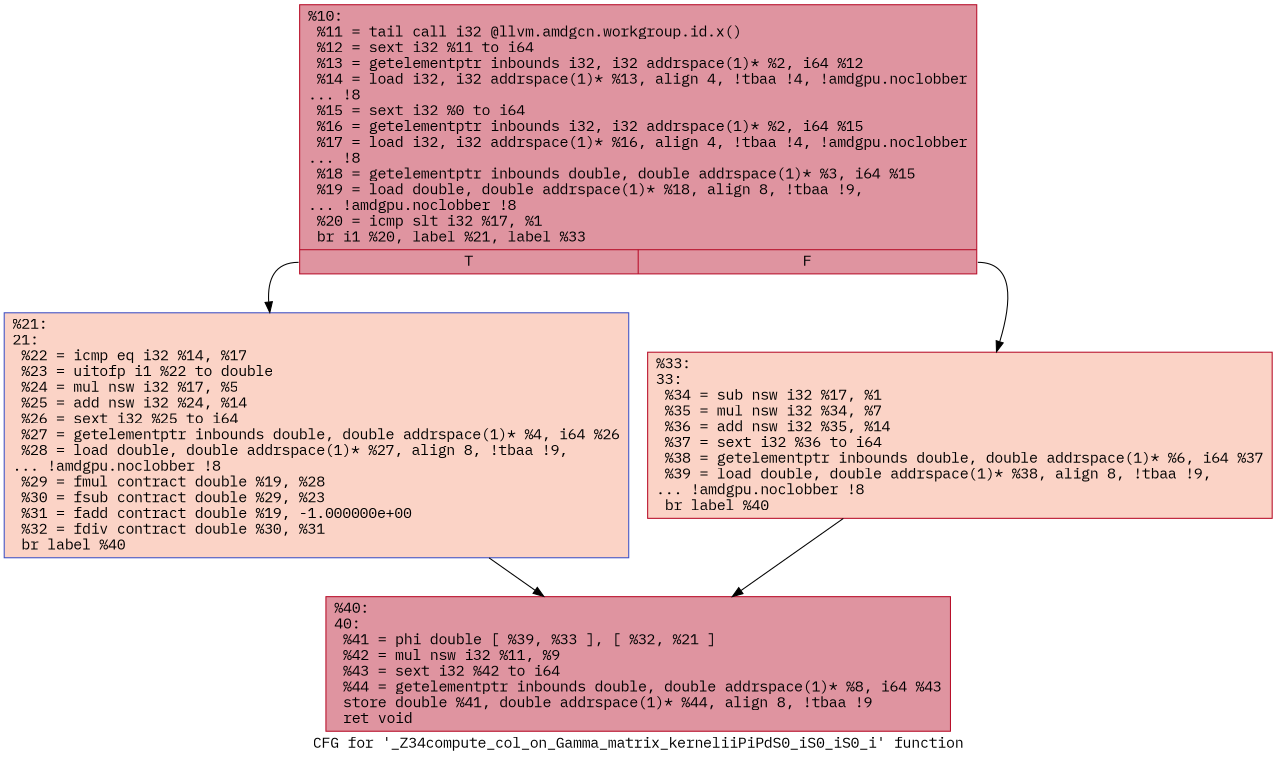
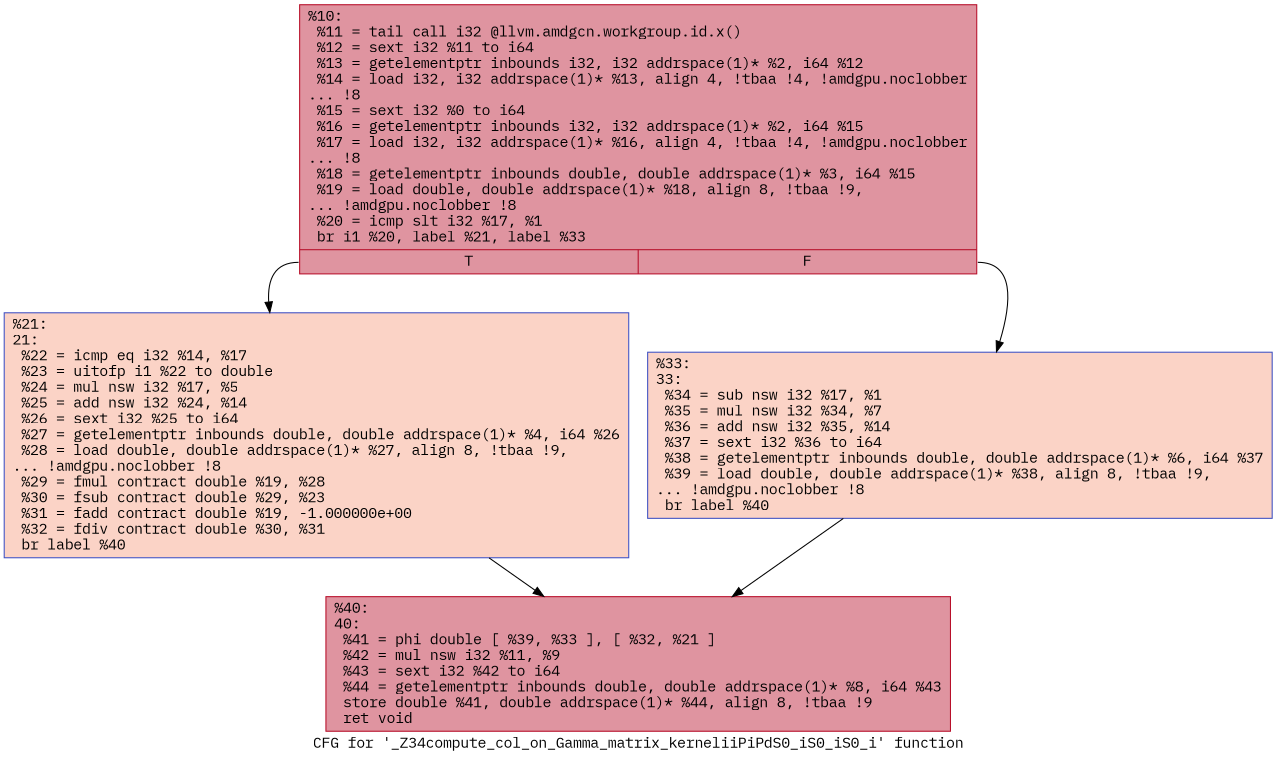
  digraph {
    label="CFG for '_Z34compute_col_on_Gamma_matrix_kerneliiPiPdS0_iS0_iS0_i' function"
    fontname="IBM Plex Mono"
    node [color="#b70d28ff" fillcolor="#b70d2870" shape=record style=filled fontname="IBM Plex Mono"]
    edge [fontname="IBM Plex Mono"]
    n1 [label="{%10:\l  %11 = tail call i32 @llvm.amdgcn.workgroup.id.x()\l  %12 = sext i32 %11 to i64\l  %13 = getelementptr inbounds i32, i32 addrspace(1)* %2, i64 %12\l  %14 = load i32, i32 addrspace(1)* %13, align 4, !tbaa !4, !amdgpu.noclobber\l... !8\l  %15 = sext i32 %0 to i64\l  %16 = getelementptr inbounds i32, i32 addrspace(1)* %2, i64 %15\l  %17 = load i32, i32 addrspace(1)* %16, align 4, !tbaa !4, !amdgpu.noclobber\l... !8\l  %18 = getelementptr inbounds double, double addrspace(1)* %3, i64 %15\l  %19 = load double, double addrspace(1)* %18, align 8, !tbaa !9,\l... !amdgpu.noclobber !8\l  %20 = icmp slt i32 %17, %1\l  br i1 %20, label %21, label %33\l|{<s0>T|<s1>F}}"]
    n2 [color="#3d50c3ff" fillcolor="#f59c7d70" label="{%21:\l21:                                               \l  %22 = icmp eq i32 %14, %17\l  %23 = uitofp i1 %22 to double\l  %24 = mul nsw i32 %17, %5\l  %25 = add nsw i32 %24, %14\l  %26 = sext i32 %25 to i64\l  %27 = getelementptr inbounds double, double addrspace(1)* %4, i64 %26\l  %28 = load double, double addrspace(1)* %27, align 8, !tbaa !9,\l... !amdgpu.noclobber !8\l  %29 = fmul contract double %19, %28\l  %30 = fsub contract double %29, %23\l  %31 = fadd contract double %19, -1.000000e+00\l  %32 = fdiv contract double %30, %31\l  br label %40\l}"]
-   n3 [fillcolor="#f59c7d70" label="{%33:\l33:                                               \l  %34 = sub nsw i32 %17, %1\l  %35 = mul nsw i32 %34, %7\l  %36 = add nsw i32 %35, %14\l  %37 = sext i32 %36 to i64\l  %38 = getelementptr inbounds double, double addrspace(1)* %6, i64 %37\l  %39 = load double, double addrspace(1)* %38, align 8, !tbaa !9,\l... !amdgpu.noclobber !8\l  br label %40\l}"]
+   n3 [color="#3d50c3ff" fillcolor="#f59c7d70" label="{%33:\l33:                                               \l  %34 = sub nsw i32 %17, %1\l  %35 = mul nsw i32 %34, %7\l  %36 = add nsw i32 %35, %14\l  %37 = sext i32 %36 to i64\l  %38 = getelementptr inbounds double, double addrspace(1)* %6, i64 %37\l  %39 = load double, double addrspace(1)* %38, align 8, !tbaa !9,\l... !amdgpu.noclobber !8\l  br label %40\l}"]
    n4 [label="{%40:\l40:                                               \l  %41 = phi double [ %39, %33 ], [ %32, %21 ]\l  %42 = mul nsw i32 %11, %9\l  %43 = sext i32 %42 to i64\l  %44 = getelementptr inbounds double, double addrspace(1)* %8, i64 %43\l  store double %41, double addrspace(1)* %44, align 8, !tbaa !9\l  ret void\l}"]
    n1 -> n2 [tailport=s0]
    n1 -> n3 [tailport=s1]
    n2 -> n4
    n3 -> n4
  }
